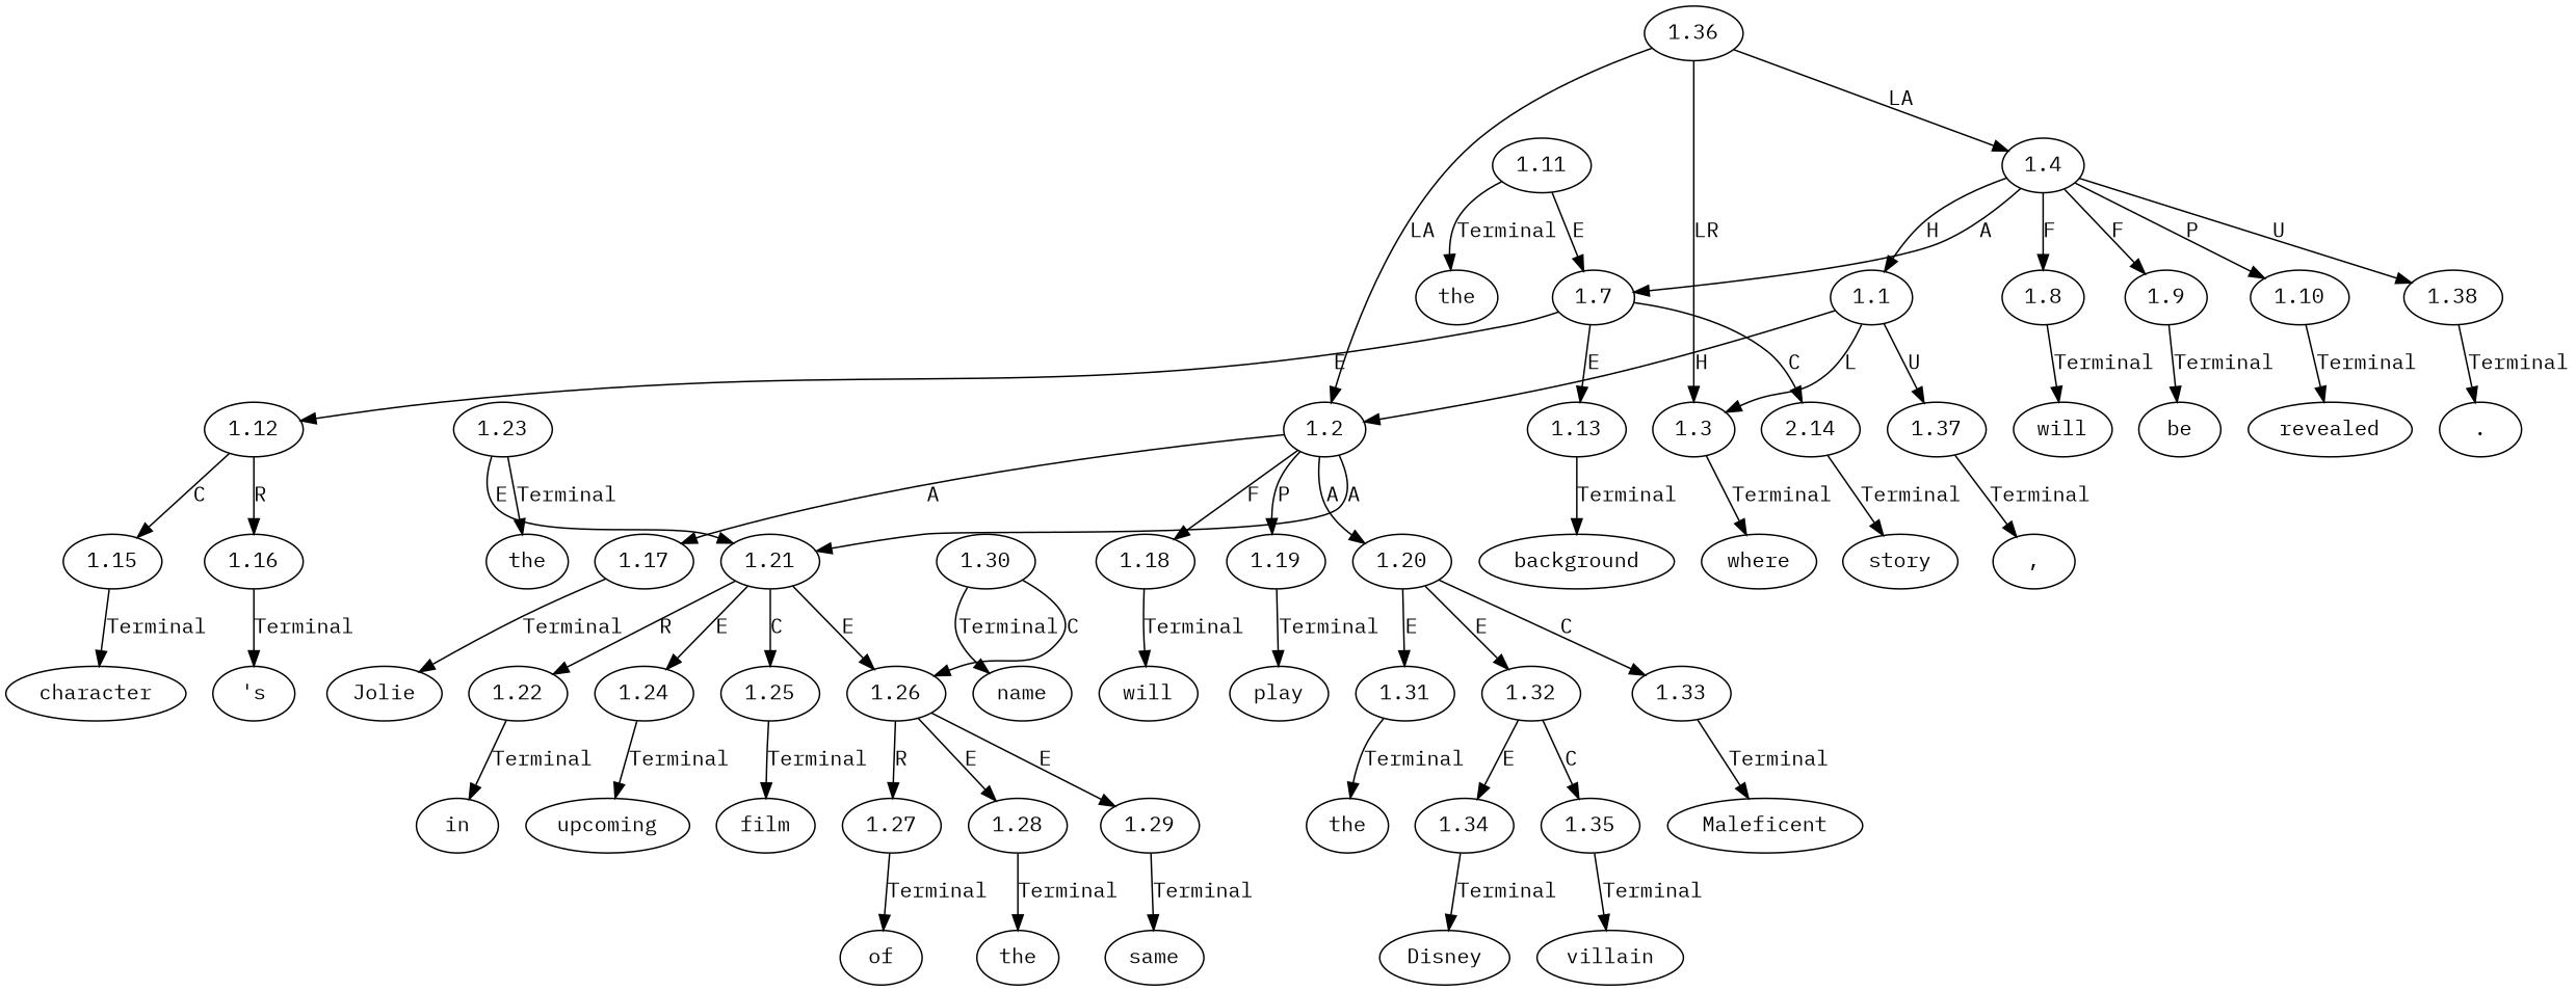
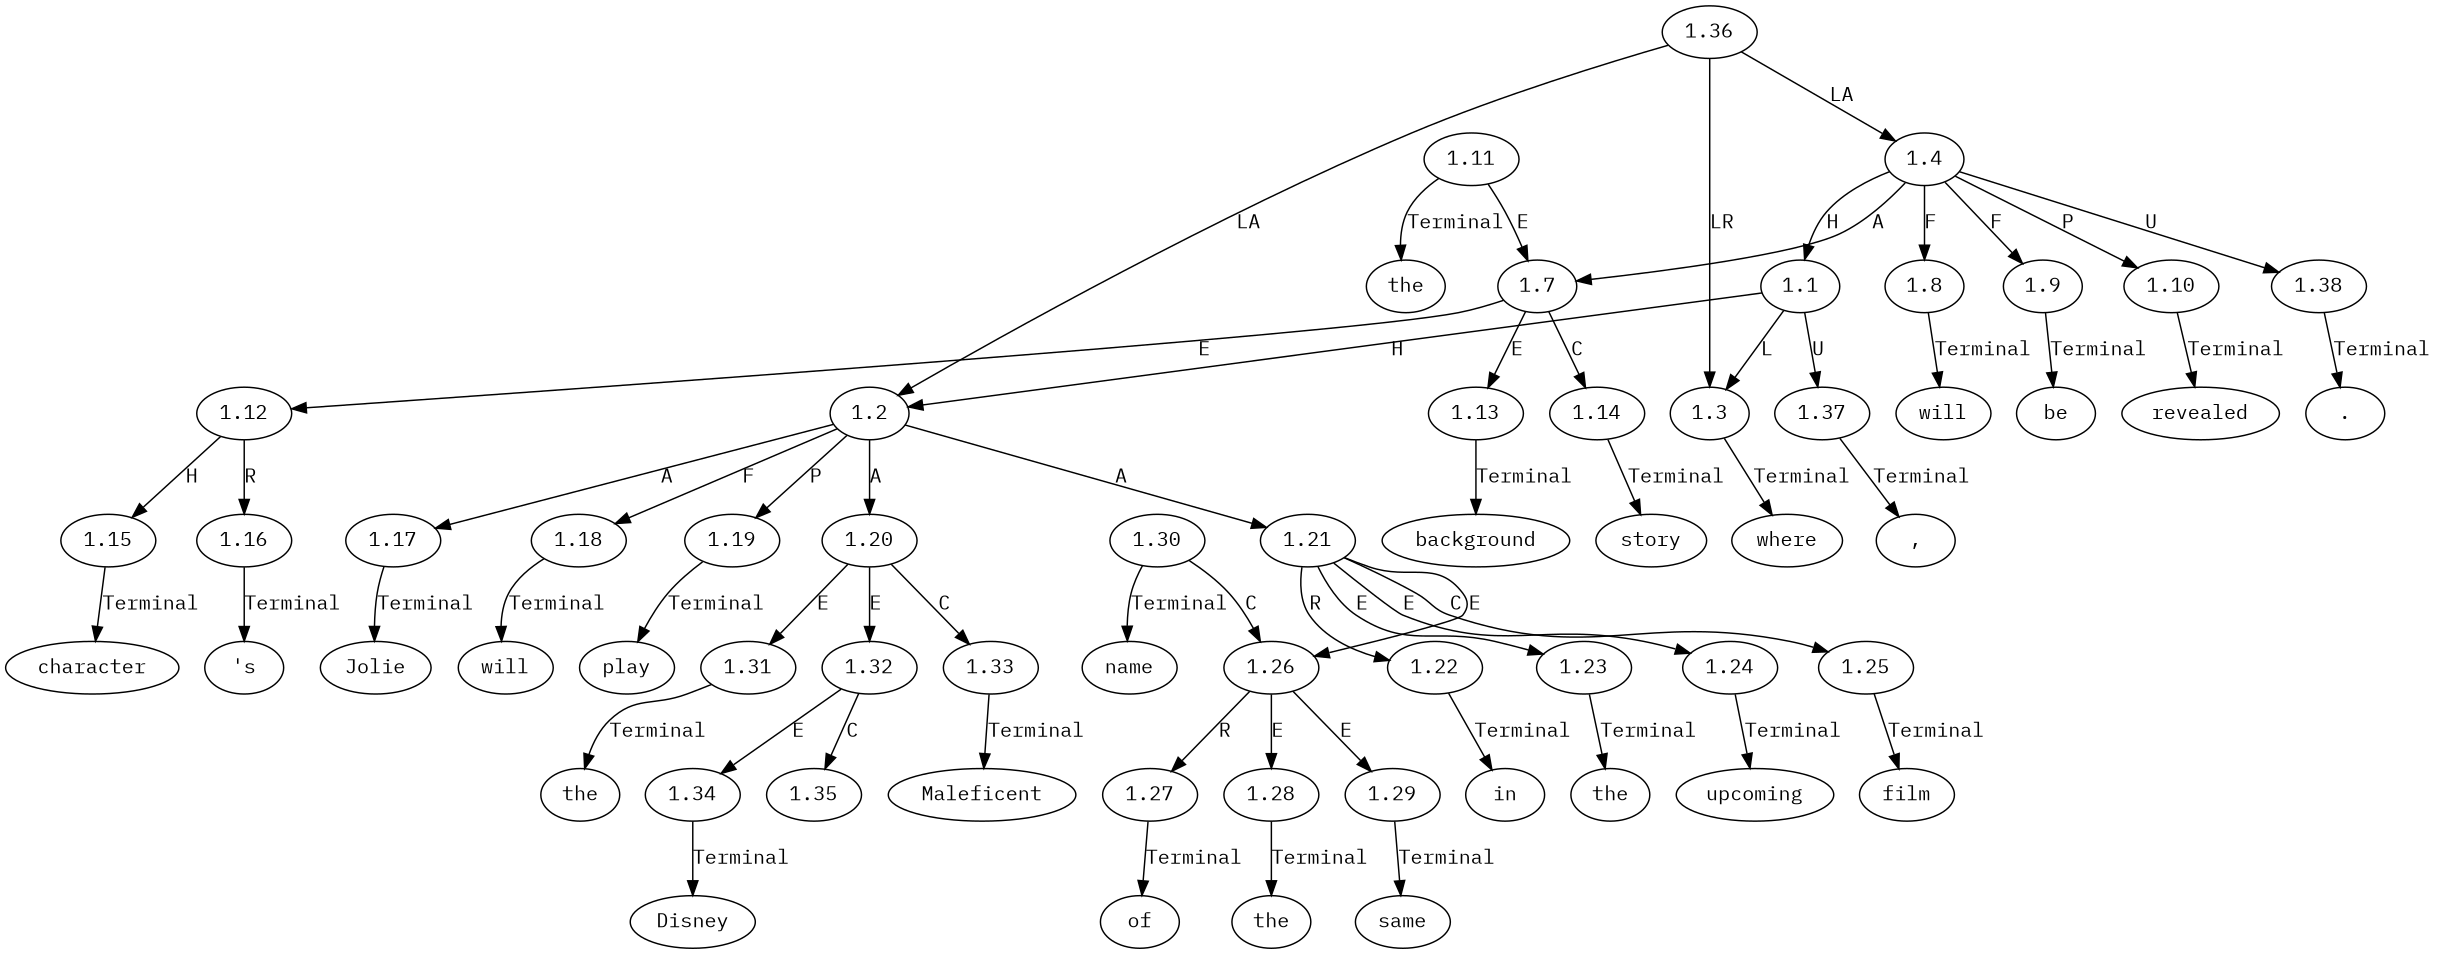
  digraph {
    fontname="IBM Plex Mono"
    node [fontname="IBM Plex Mono" ordering=out]
    edge [fontname="IBM Plex Mono" ordering=out]
    n1 [label=Jolie]
    n2 [label=upcoming]
    n3 [label=film]
    n4 [label=of]
    n5 [label=the]
    n6 [label=same]
    n7 [label=name]
    n8 [label=","]
    n9 [label=where]
    n10 [label=the]
    n11 [label=character]
    n12 [label=will]
    n13 [label="'s"]
    n14 [label=background]
    n15 [label=story]
    n16 [label=will]
    n17 [label=be]
    n18 [label=revealed]
    n19 [label="."]
    n20 [label=play]
    n21 [label=the]
    n22 [label=Disney]
-   n23 [label=villain]
    n24 [label=Maleficent]
    n25 [label=in]
    n26 [label=the]
    n27 [label=1.1]
    n28 [label=1.2]
    n29 [label=1.3]
    n30 [label=1.37]
    n31 [label=1.17]
    n32 [label=1.18]
    n33 [label=1.19]
    n34 [label=1.20]
    n35 [label=1.21]
    n36 [label=1.4]
    n37 [label=1.7]
    n38 [label=1.8]
    n39 [label=1.9]
    n40 [label=1.10]
    n41 [label=1.38]
    n42 [label=1.31]
    n43 [label=1.32]
    n44 [label=1.33]
    n45 [label=1.22]
    n46 [label=1.23]
    n47 [label=1.24]
    n48 [label=1.25]
    n49 [label=1.26]
    n50 [label=1.12]
    n51 [label=1.13]
-   n52 [label=2.14]
+   n52 [label=1.14]
    n53 [label=1.11]
    n54 [label=1.15]
    n55 [label=1.16]
    n56 [label=1.34]
    n57 [label=1.35]
    n58 [label=1.27]
    n59 [label=1.28]
    n60 [label=1.29]
    n61 [label=1.30]
    n62 [label=1.36]
    n27 -> n28 [label=H]
    n27 -> n29 [label=L]
    n27 -> n30 [label=U]
    n28 -> n31 [label=A]
    n28 -> n32 [label=F]
    n28 -> n33 [label=P]
    n28 -> n34 [label=A]
    n28 -> n35 [label=A]
    n29 -> n9 [label=Terminal]
    n30 -> n8 [label=Terminal]
    n31 -> n1 [label=Terminal]
    n32 -> n12 [label=Terminal]
    n33 -> n20 [label=Terminal]
    n34 -> n42 [label=E]
    n34 -> n43 [label=E]
    n34 -> n44 [label=C]
    n35 -> n45 [label=R]
-   n46 -> n35 [label=E]
+   n35 -> n46 [label=E]
    n35 -> n47 [label=E]
    n35 -> n48 [label=C]
    n35 -> n49 [label=E]
    n36 -> n27 [label=H]
    n36 -> n37 [label=A]
    n36 -> n38 [label=F]
    n36 -> n39 [label=F]
    n36 -> n40 [label=P]
    n36 -> n41 [label=U]
    n37 -> n50 [label=E]
    n37 -> n51 [label=E]
    n37 -> n52 [label=C]
    n38 -> n16 [label=Terminal]
    n39 -> n17 [label=Terminal]
    n40 -> n18 [label=Terminal]
    n41 -> n19 [label=Terminal]
    n42 -> n21 [label=Terminal]
    n43 -> n56 [label=E]
    n43 -> n57 [label=C]
    n44 -> n24 [label=Terminal]
    n45 -> n25 [label=Terminal]
    n46 -> n26 [label=Terminal]
    n47 -> n2 [label=Terminal]
    n48 -> n3 [label=Terminal]
    n49 -> n58 [label=R]
    n49 -> n59 [label=E]
    n49 -> n60 [label=E]
-   n50 -> n54 [label=C]
+   n50 -> n54 [label=H]
    n50 -> n55 [label=R]
    n51 -> n14 [label=Terminal]
    n52 -> n15 [label=Terminal]
    n53 -> n10 [label=Terminal]
    n53 -> n37 [label=E]
    n54 -> n11 [label=Terminal]
    n55 -> n13 [label=Terminal]
    n56 -> n22 [label=Terminal]
-   n57 -> n23 [label=Terminal]
    n58 -> n4 [label=Terminal]
    n59 -> n5 [label=Terminal]
    n60 -> n6 [label=Terminal]
    n61 -> n7 [label=Terminal]
    n61 -> n49 [label=C]
    n62 -> n28 [label=LA]
    n62 -> n29 [label=LR]
    n62 -> n36 [label=LA]
  }
